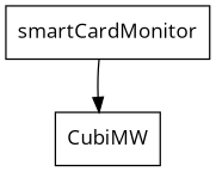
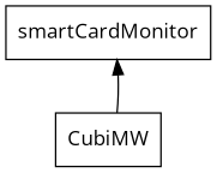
  digraph {
    fontname="Open Sans"
    node [shape=box fontname="Open Sans"]
    smartCardMonitor [root=true]
    CubiMW
-   smartCardMonitor -> CubiMW [fontname="Open Sans"]
+   CubiMW -> smartCardMonitor [fontname="Open Sans"]
  }
